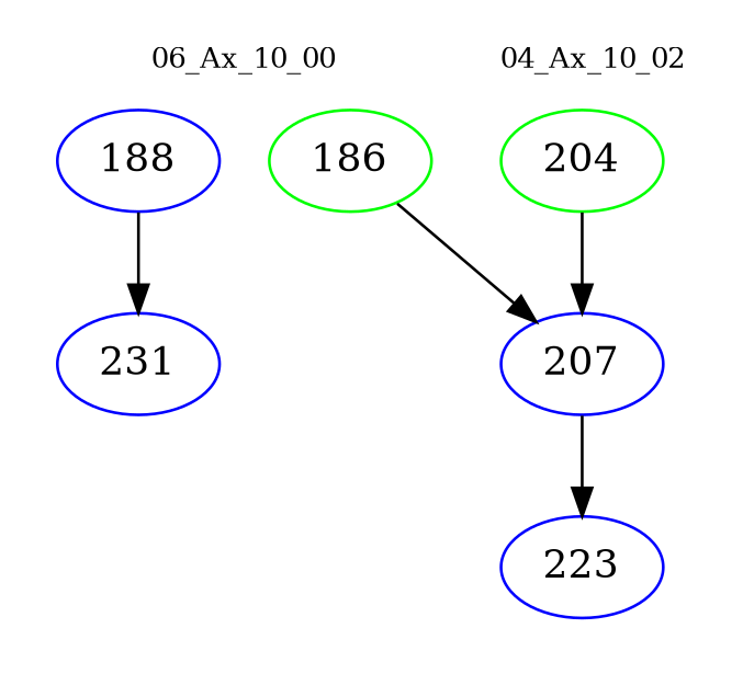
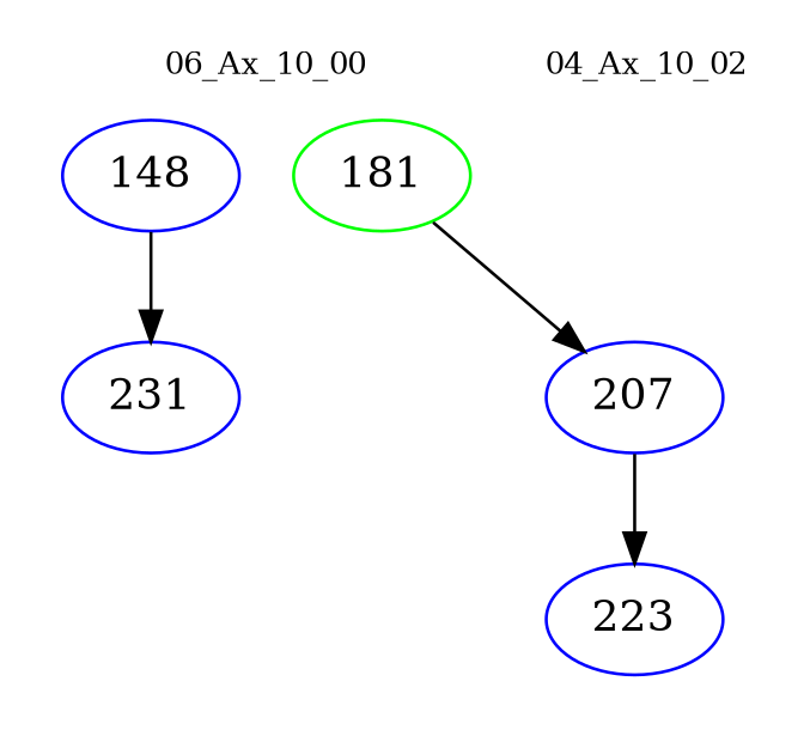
  digraph {
    node [color=blue]
    edge [color=black]
-   n1 [color=green label=186]
-   n2 [label=188]
+   n1 [color=green label=181]
+   n2 [label=148]
    n3 [label=231]
-   n4 [color=green label=204]
    n5 [label=207]
    n6 [label=223]
    subgraph cluster_1 {
      color=white
      fontsize=10
      label="06_Ax_10_00"
      n1
      n2
      n3
    }
    subgraph cluster_2 {
      color=white
      fontsize=10
      label="04_Ax_10_02"
-     n4
      n5
      n6
    }
    n1 -> n5
    n2 -> n3
-   n4 -> n5
    n5 -> n6
  }
